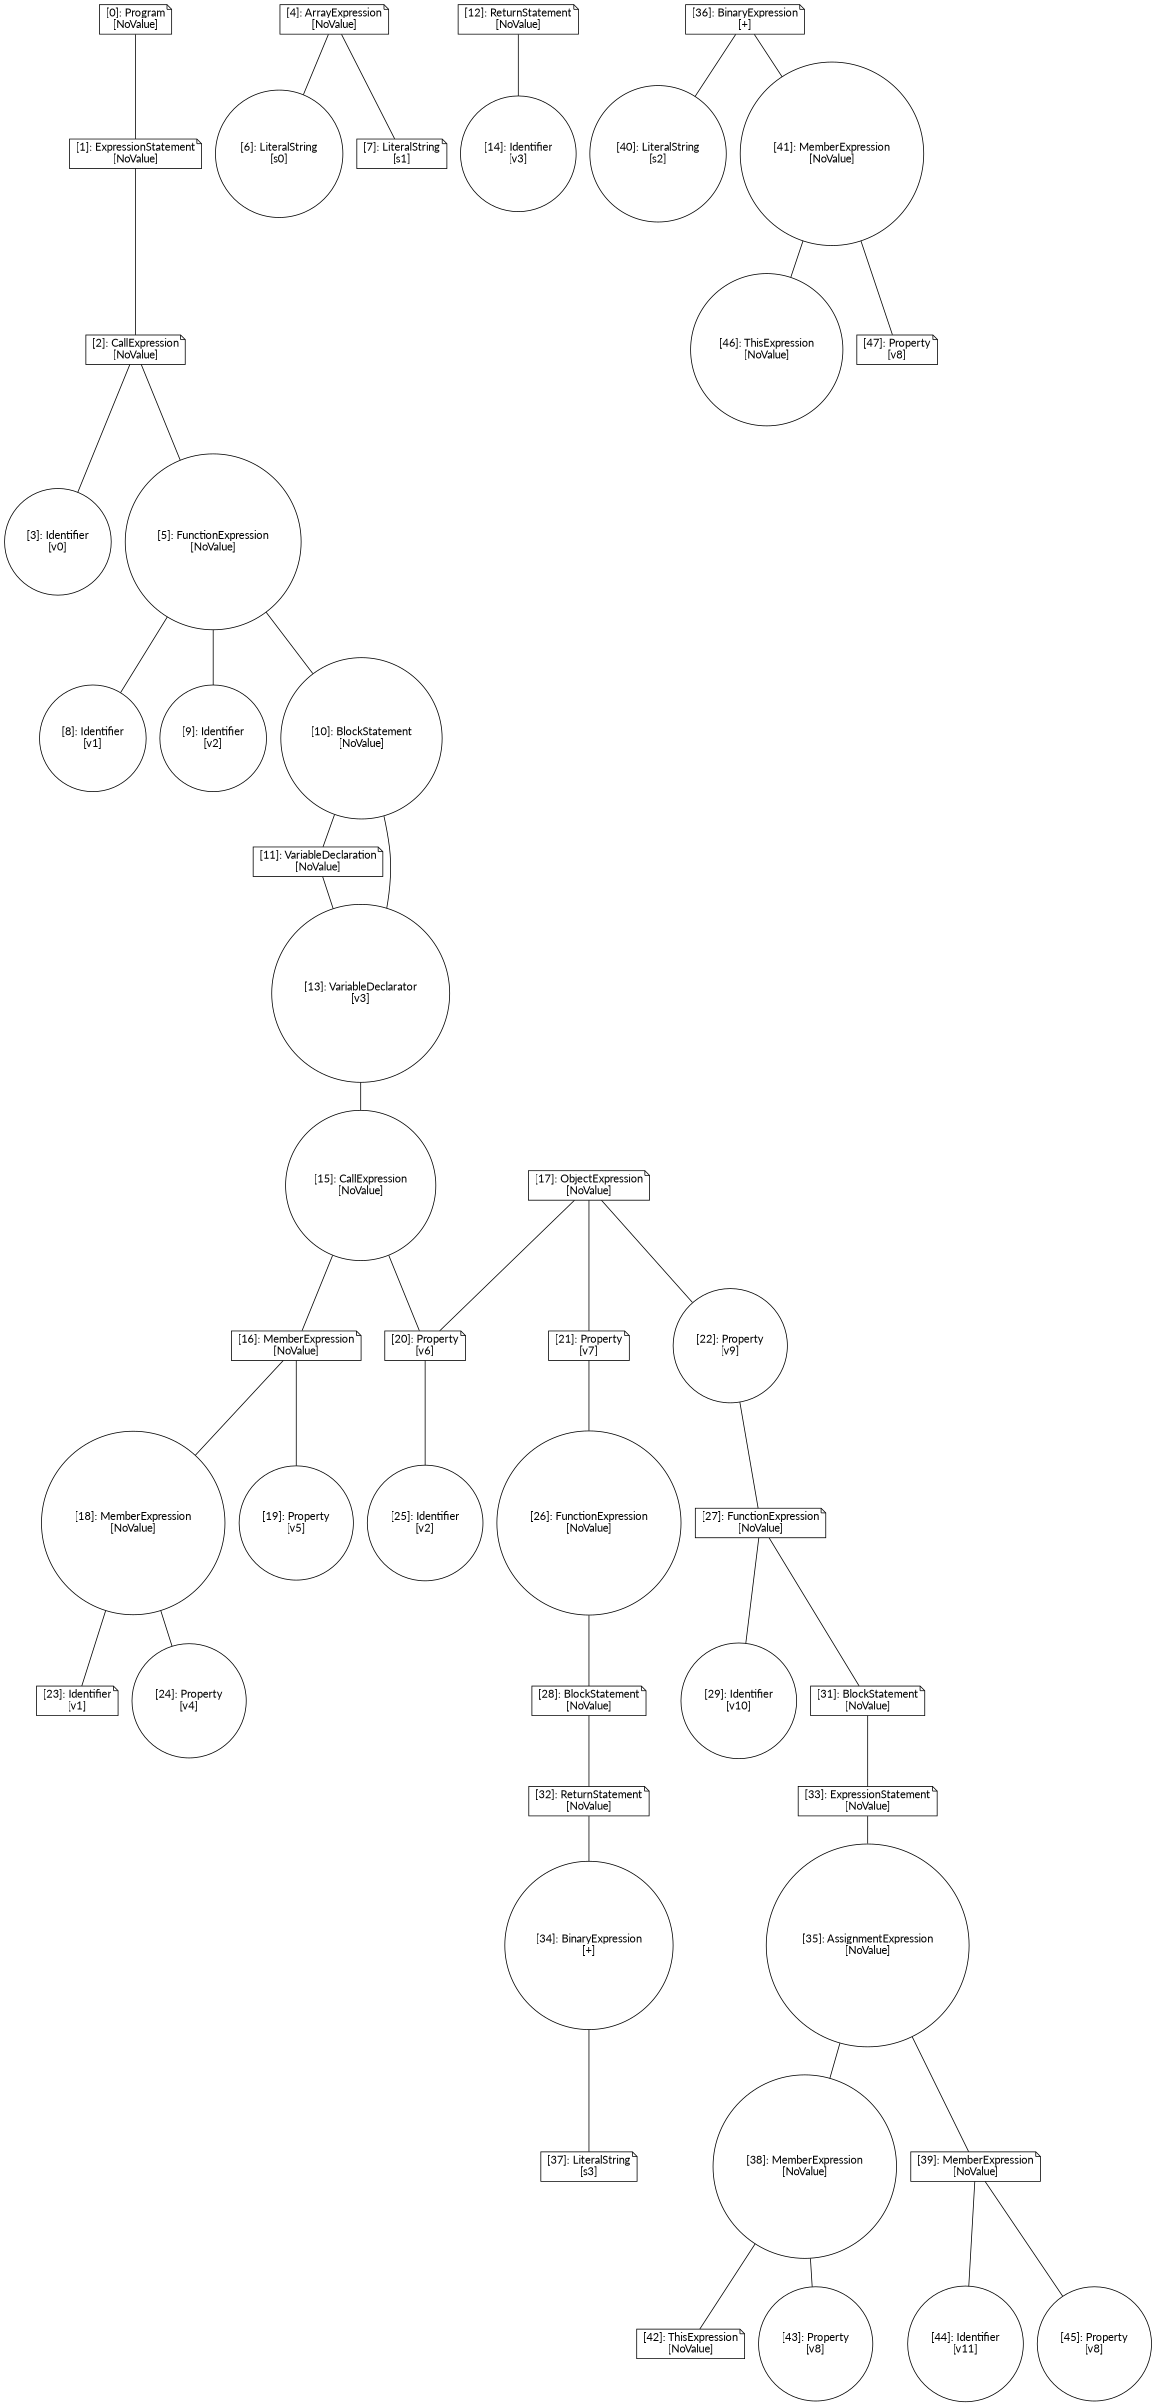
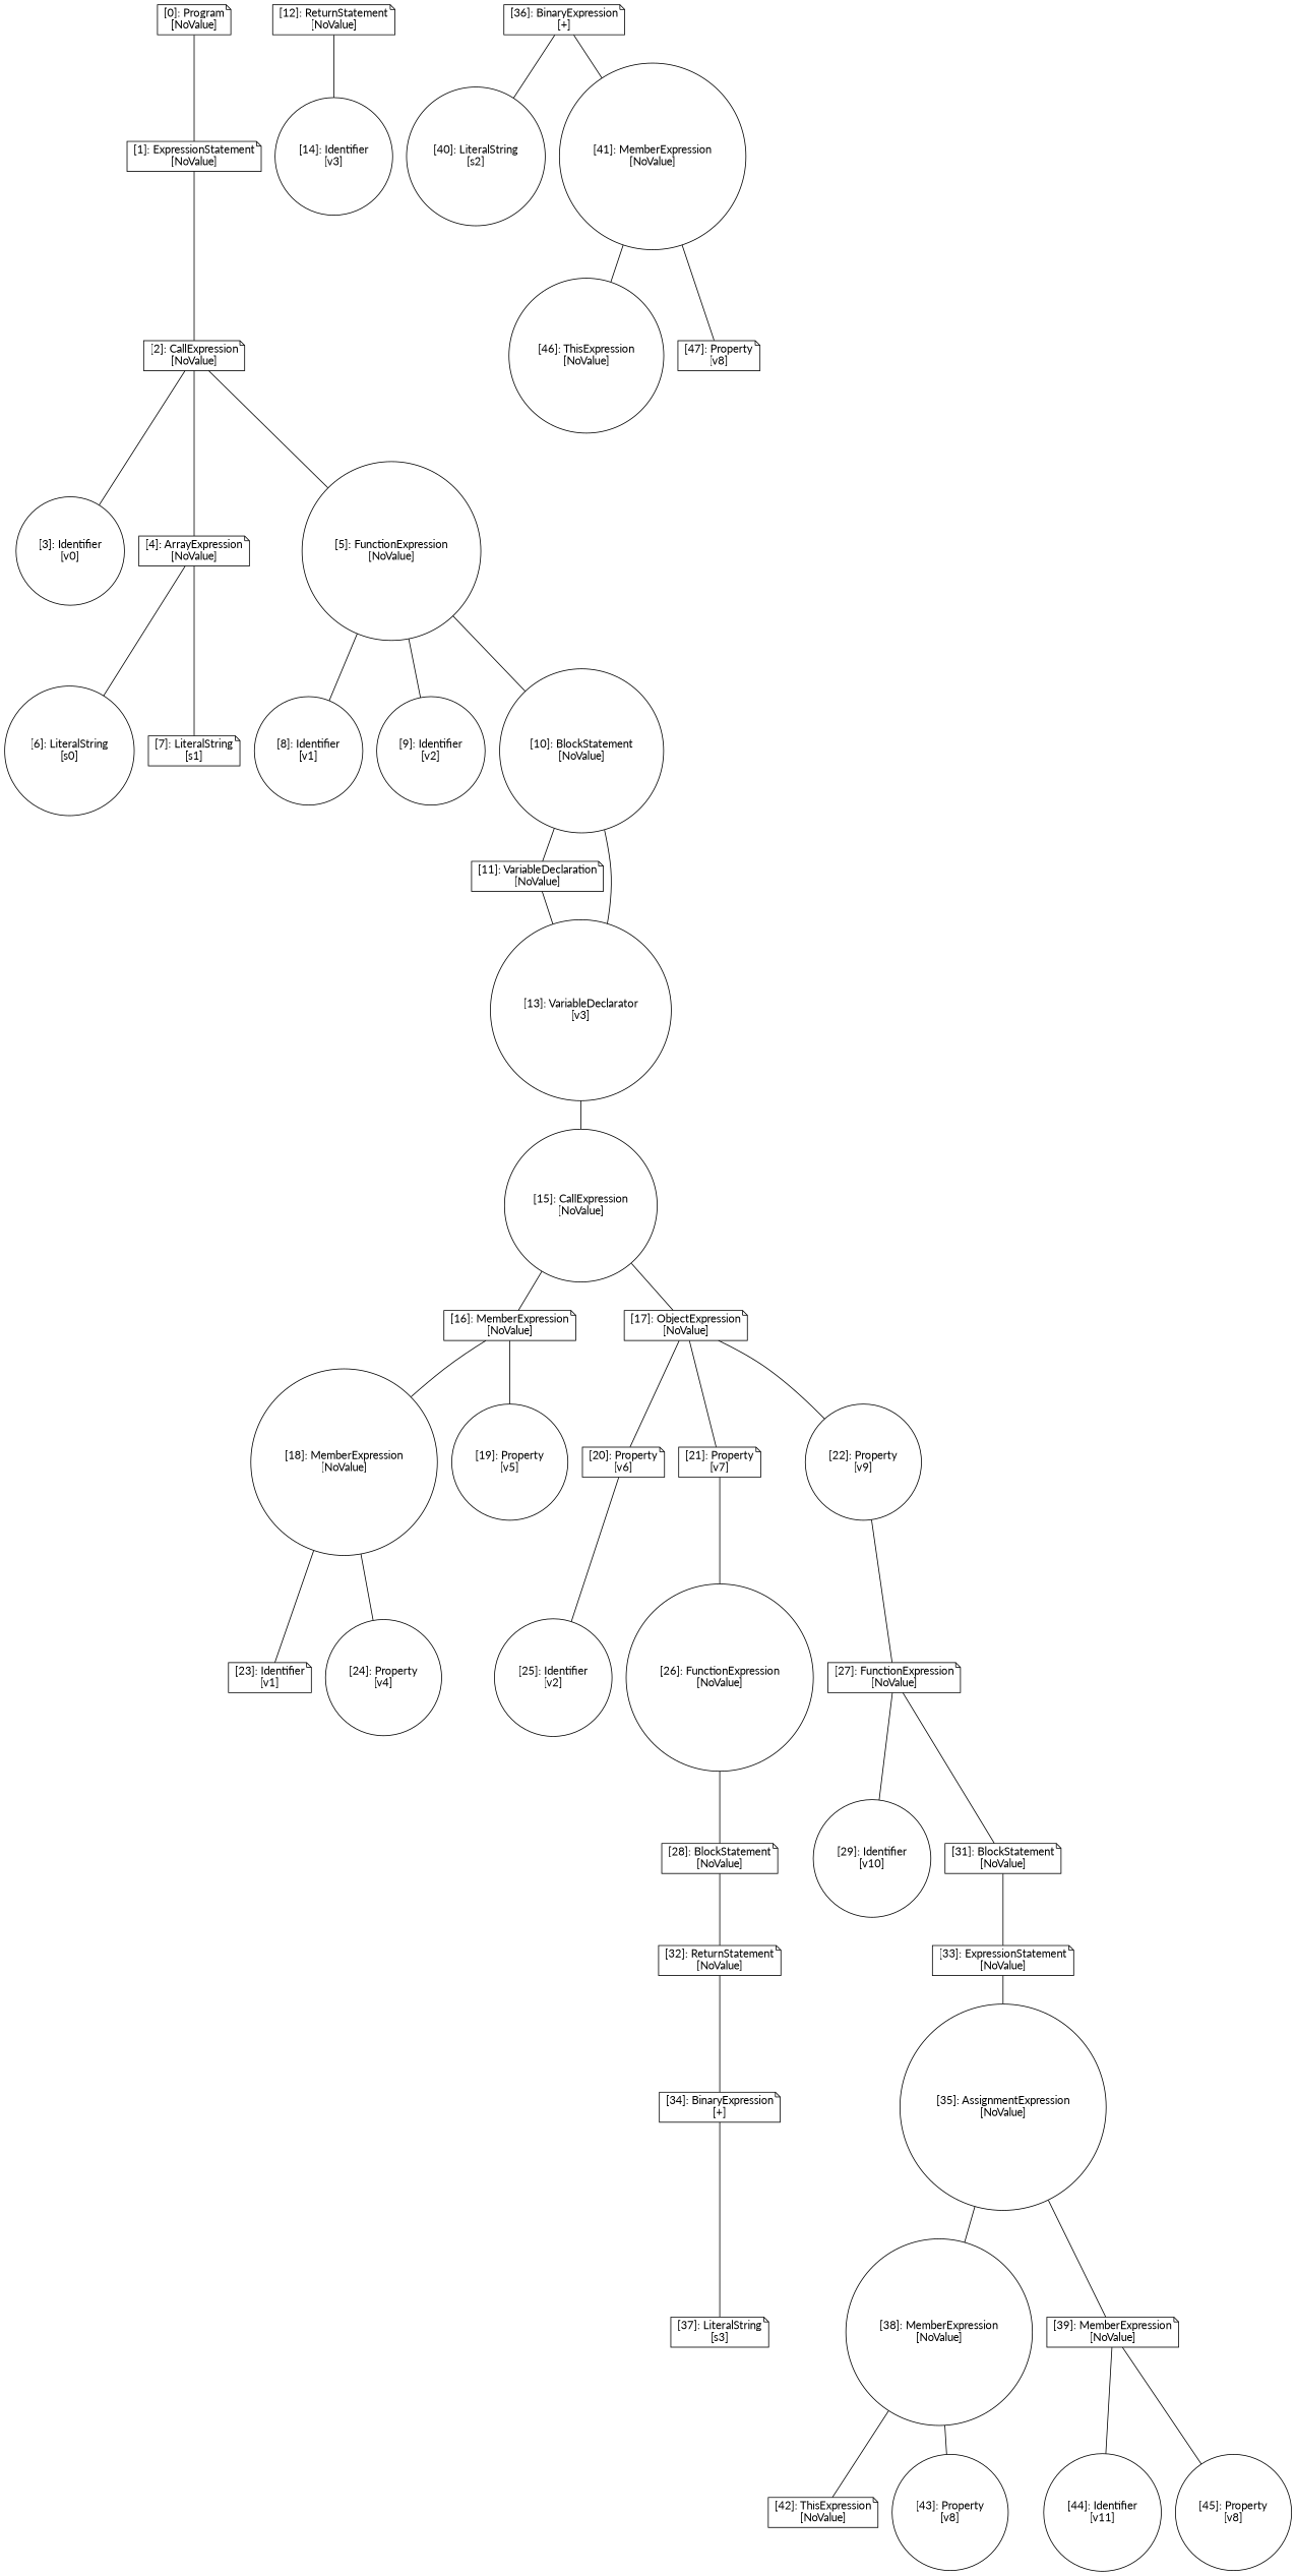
  graph {
    fontname=Lato
    node [fontname=Lato shape=circle]
    edge [fontname=Lato]
    n1 [label="[0]: Program\n[NoValue]" shape=note]
    n2 [label="[1]: ExpressionStatement\n[NoValue]" shape=note]
    n3 [label="[2]: CallExpression\n[NoValue]" shape=note]
    n4 [label="[3]: Identifier\n[v0]"]
    n5 [label="[4]: ArrayExpression\n[NoValue]" shape=note]
    n6 [label="[5]: FunctionExpression\n[NoValue]"]
    n7 [label="[6]: LiteralString\n[s0]"]
    n8 [label="[7]: LiteralString\n[s1]" shape=note]
    n9 [label="[8]: Identifier\n[v1]"]
    n10 [label="[9]: Identifier\n[v2]"]
    n11 [label="[10]: BlockStatement\n[NoValue]"]
    n12 [label="[11]: VariableDeclaration\n[NoValue]" shape=note]
    n13 [label="[13]: VariableDeclarator\n[v3]"]
    n14 [label="[12]: ReturnStatement\n[NoValue]" shape=note]
    n15 [label="[14]: Identifier\n[v3]"]
    n16 [label="[15]: CallExpression\n[NoValue]"]
    n17 [label="[16]: MemberExpression\n[NoValue]" shape=note]
    n18 [label="[17]: ObjectExpression\n[NoValue]" shape=note]
    n19 [label="[18]: MemberExpression\n[NoValue]"]
    n20 [label="[19]: Property\n[v5]"]
    n21 [label="[20]: Property\n[v6]" shape=note]
    n22 [label="[21]: Property\n[v7]" shape=note]
    n23 [label="[22]: Property\n[v9]"]
    n24 [label="[23]: Identifier\n[v1]" shape=note]
    n25 [label="[24]: Property\n[v4]"]
    n26 [label="[25]: Identifier\n[v2]"]
    n27 [label="[26]: FunctionExpression\n[NoValue]"]
    n28 [label="[27]: FunctionExpression\n[NoValue]" shape=note]
    n29 [label="[28]: BlockStatement\n[NoValue]" shape=note]
    n30 [label="[29]: Identifier\n[v10]"]
    n31 [label="[31]: BlockStatement\n[NoValue]" shape=note]
    n32 [label="[32]: ReturnStatement\n[NoValue]" shape=note]
    n33 [label="[33]: ExpressionStatement\n[NoValue]" shape=note]
-   n34 [label="[34]: BinaryExpression\n[+]"]
+   n34 [label="[34]: BinaryExpression\n[+]" shape=note]
    n35 [label="[35]: AssignmentExpression\n[NoValue]"]
    n36 [label="[37]: LiteralString\n[s3]" shape=note]
    n37 [label="[38]: MemberExpression\n[NoValue]"]
    n38 [label="[39]: MemberExpression\n[NoValue]" shape=note]
    n39 [label="[36]: BinaryExpression\n[+]" shape=note]
    n40 [label="[40]: LiteralString\n[s2]"]
    n41 [label="[41]: MemberExpression\n[NoValue]"]
    n42 [label="[42]: ThisExpression\n[NoValue]" shape=note]
    n43 [label="[43]: Property\n[v8]"]
    n44 [label="[44]: Identifier\n[v11]"]
    n45 [label="[45]: Property\n[v8]"]
    n46 [label="[46]: ThisExpression\n[NoValue]"]
    n47 [label="[47]: Property\n[v8]" shape=note]
    n1 -- n2
    n2 -- n3
    n3 -- n4
+   n3 -- n5
    n3 -- n6
    n5 -- n7
    n5 -- n8
    n6 -- n9
    n6 -- n10
    n6 -- n11
    n11 -- n12
    n11 -- n13
    n12 -- n13
    n13 -- n16
    n14 -- n15
    n16 -- n17
-   n16 -- n21
+   n16 -- n18
    n17 -- n19
    n17 -- n20
    n18 -- n21
    n18 -- n22
    n18 -- n23
    n19 -- n24
    n19 -- n25
    n21 -- n26
    n22 -- n27
    n23 -- n28
    n27 -- n29
    n28 -- n30
    n28 -- n31
    n29 -- n32
    n31 -- n33
    n32 -- n34
    n33 -- n35
    n34 -- n36
    n35 -- n37
    n35 -- n38
    n37 -- n42
    n37 -- n43
    n38 -- n44
    n38 -- n45
    n39 -- n40
    n39 -- n41
    n41 -- n46
    n41 -- n47
  }
